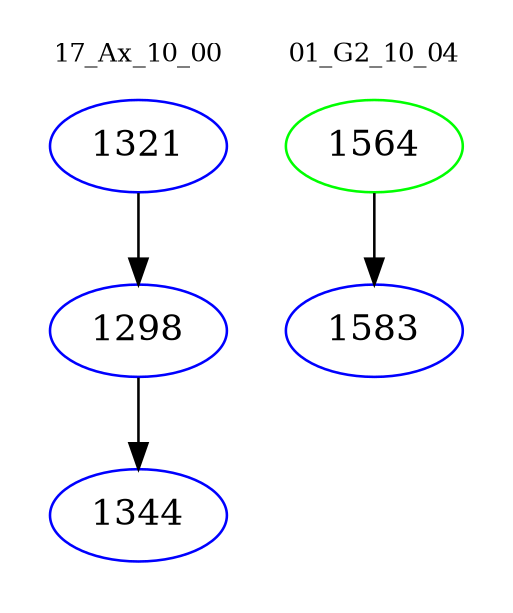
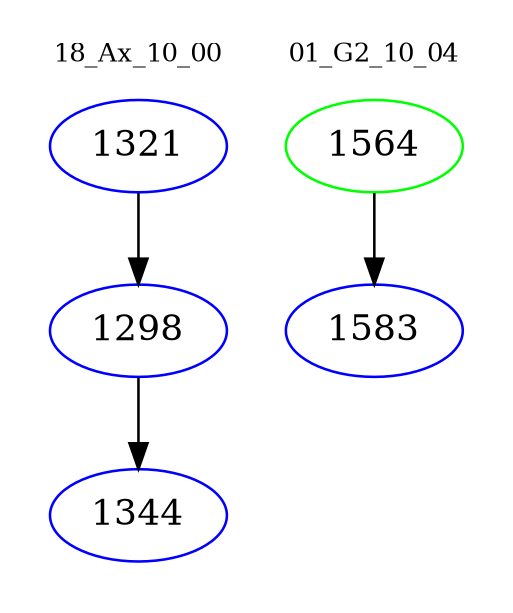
  digraph {
    fontname="DejaVu Serif"
    node [color=blue fontname="DejaVu Serif"]
    edge [color=black fontname="DejaVu Serif"]
    n1 [label=1321]
    n2 [label=1298]
    n3 [label=1344]
    n4 [color=green label=1564]
    n5 [label=1583]
    subgraph cluster_1 {
      color=white
      fontsize=10
-     label="17_Ax_10_00"
+     label="18_Ax_10_00"
      n1
      n2
      n3
    }
    subgraph cluster_2 {
      color=white
      fontsize=10
      label="01_G2_10_04"
      n4
      n5
    }
    n1 -> n2
    n2 -> n3
    n4 -> n5
  }
